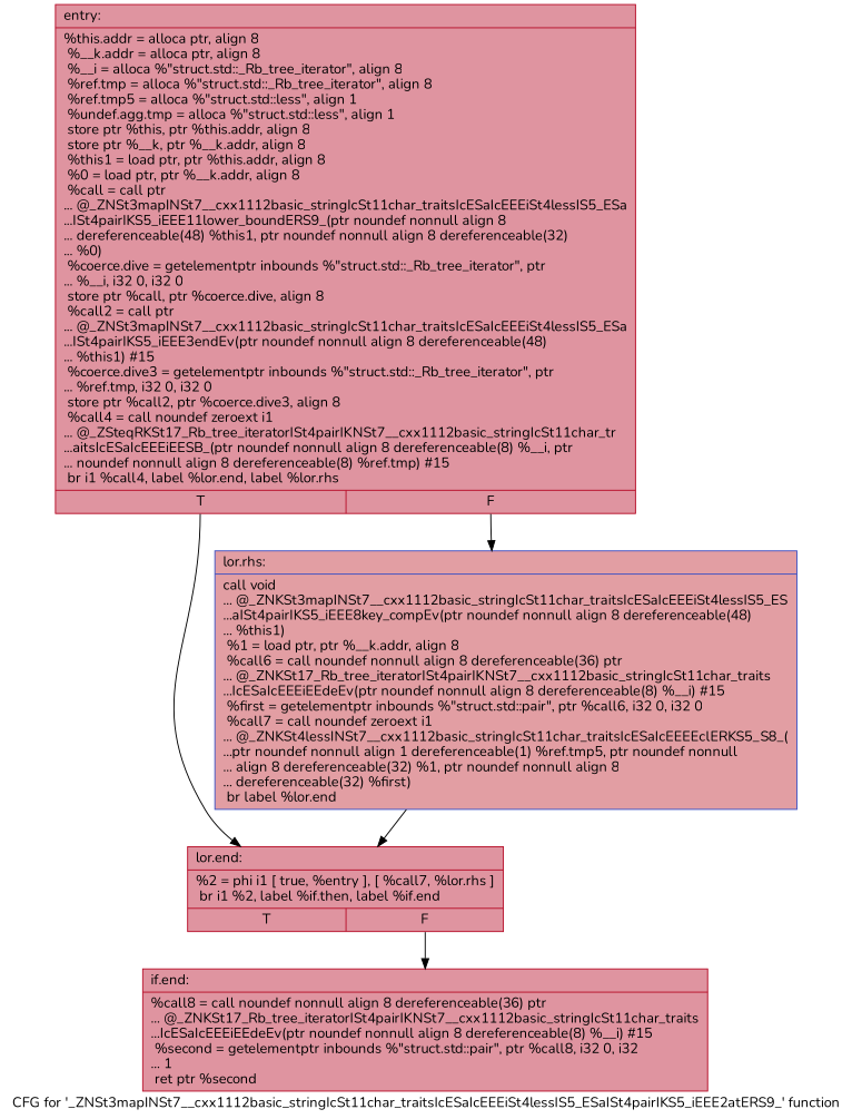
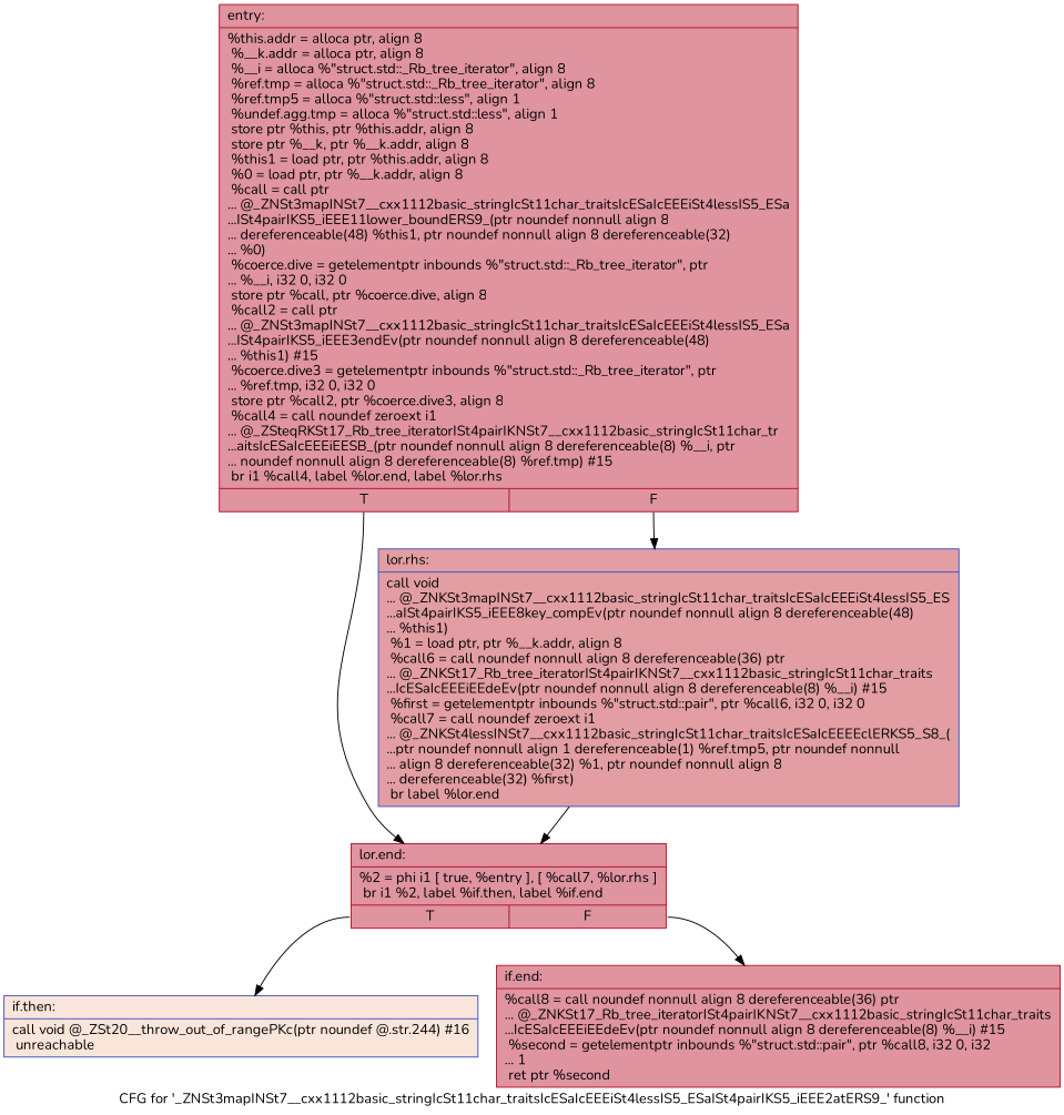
  digraph {
    label="CFG for '_ZNSt3mapINSt7__cxx1112basic_stringIcSt11char_traitsIcESaIcEEEiSt4lessIS5_ESaISt4pairIKS5_iEEE2atERS9_' function"
    fontname=Nunito
    node [color="#b70d28ff" fillcolor="#b70d2870" fontname=Nunito shape=record style=filled]
    edge [tailport=s0 fontname=Nunito]
    n1 [label="{entry:\l|  %this.addr = alloca ptr, align 8\l  %__k.addr = alloca ptr, align 8\l  %__i = alloca %\"struct.std::_Rb_tree_iterator\", align 8\l  %ref.tmp = alloca %\"struct.std::_Rb_tree_iterator\", align 8\l  %ref.tmp5 = alloca %\"struct.std::less\", align 1\l  %undef.agg.tmp = alloca %\"struct.std::less\", align 1\l  store ptr %this, ptr %this.addr, align 8\l  store ptr %__k, ptr %__k.addr, align 8\l  %this1 = load ptr, ptr %this.addr, align 8\l  %0 = load ptr, ptr %__k.addr, align 8\l  %call = call ptr\l... @_ZNSt3mapINSt7__cxx1112basic_stringIcSt11char_traitsIcESaIcEEEiSt4lessIS5_ESa\l...ISt4pairIKS5_iEEE11lower_boundERS9_(ptr noundef nonnull align 8\l... dereferenceable(48) %this1, ptr noundef nonnull align 8 dereferenceable(32)\l... %0)\l  %coerce.dive = getelementptr inbounds %\"struct.std::_Rb_tree_iterator\", ptr\l... %__i, i32 0, i32 0\l  store ptr %call, ptr %coerce.dive, align 8\l  %call2 = call ptr\l... @_ZNSt3mapINSt7__cxx1112basic_stringIcSt11char_traitsIcESaIcEEEiSt4lessIS5_ESa\l...ISt4pairIKS5_iEEE3endEv(ptr noundef nonnull align 8 dereferenceable(48)\l... %this1) #15\l  %coerce.dive3 = getelementptr inbounds %\"struct.std::_Rb_tree_iterator\", ptr\l... %ref.tmp, i32 0, i32 0\l  store ptr %call2, ptr %coerce.dive3, align 8\l  %call4 = call noundef zeroext i1\l... @_ZSteqRKSt17_Rb_tree_iteratorISt4pairIKNSt7__cxx1112basic_stringIcSt11char_tr\l...aitsIcESaIcEEEiEESB_(ptr noundef nonnull align 8 dereferenceable(8) %__i, ptr\l... noundef nonnull align 8 dereferenceable(8) %ref.tmp) #15\l  br i1 %call4, label %lor.end, label %lor.rhs\l|{<s0>T|<s1>F}}"]
    n2 [label="{lor.end:\l|  %2 = phi i1 [ true, %entry ], [ %call7, %lor.rhs ]\l  br i1 %2, label %if.then, label %if.end\l|{<s0>T|<s1>F}}"]
    n3 [color="#3d50c3ff" fillcolor="#be242e70" label="{lor.rhs:\l|  call void\l... @_ZNKSt3mapINSt7__cxx1112basic_stringIcSt11char_traitsIcESaIcEEEiSt4lessIS5_ES\l...aISt4pairIKS5_iEEE8key_compEv(ptr noundef nonnull align 8 dereferenceable(48)\l... %this1)\l  %1 = load ptr, ptr %__k.addr, align 8\l  %call6 = call noundef nonnull align 8 dereferenceable(36) ptr\l... @_ZNKSt17_Rb_tree_iteratorISt4pairIKNSt7__cxx1112basic_stringIcSt11char_traits\l...IcESaIcEEEiEEdeEv(ptr noundef nonnull align 8 dereferenceable(8) %__i) #15\l  %first = getelementptr inbounds %\"struct.std::pair\", ptr %call6, i32 0, i32 0\l  %call7 = call noundef zeroext i1\l... @_ZNKSt4lessINSt7__cxx1112basic_stringIcSt11char_traitsIcESaIcEEEEclERKS5_S8_(\l...ptr noundef nonnull align 1 dereferenceable(1) %ref.tmp5, ptr noundef nonnull\l... align 8 dereferenceable(32) %1, ptr noundef nonnull align 8\l... dereferenceable(32) %first)\l  br label %lor.end\l}"]
+   n4 [color="#3d50c3ff" fillcolor="#f4c5ad70" label="{if.then:\l|  call void @_ZSt20__throw_out_of_rangePKc(ptr noundef @.str.244) #16\l  unreachable\l}"]
    n5 [label="{if.end:\l|  %call8 = call noundef nonnull align 8 dereferenceable(36) ptr\l... @_ZNKSt17_Rb_tree_iteratorISt4pairIKNSt7__cxx1112basic_stringIcSt11char_traits\l...IcESaIcEEEiEEdeEv(ptr noundef nonnull align 8 dereferenceable(8) %__i) #15\l  %second = getelementptr inbounds %\"struct.std::pair\", ptr %call8, i32 0, i32\l... 1\l  ret ptr %second\l}"]
    n1 -> n2
    n1 -> n3 [tailport=s1]
+   n2 -> n4
    n2 -> n5 [tailport=s1]
    n3 -> n2 [tailport=""]
  }
